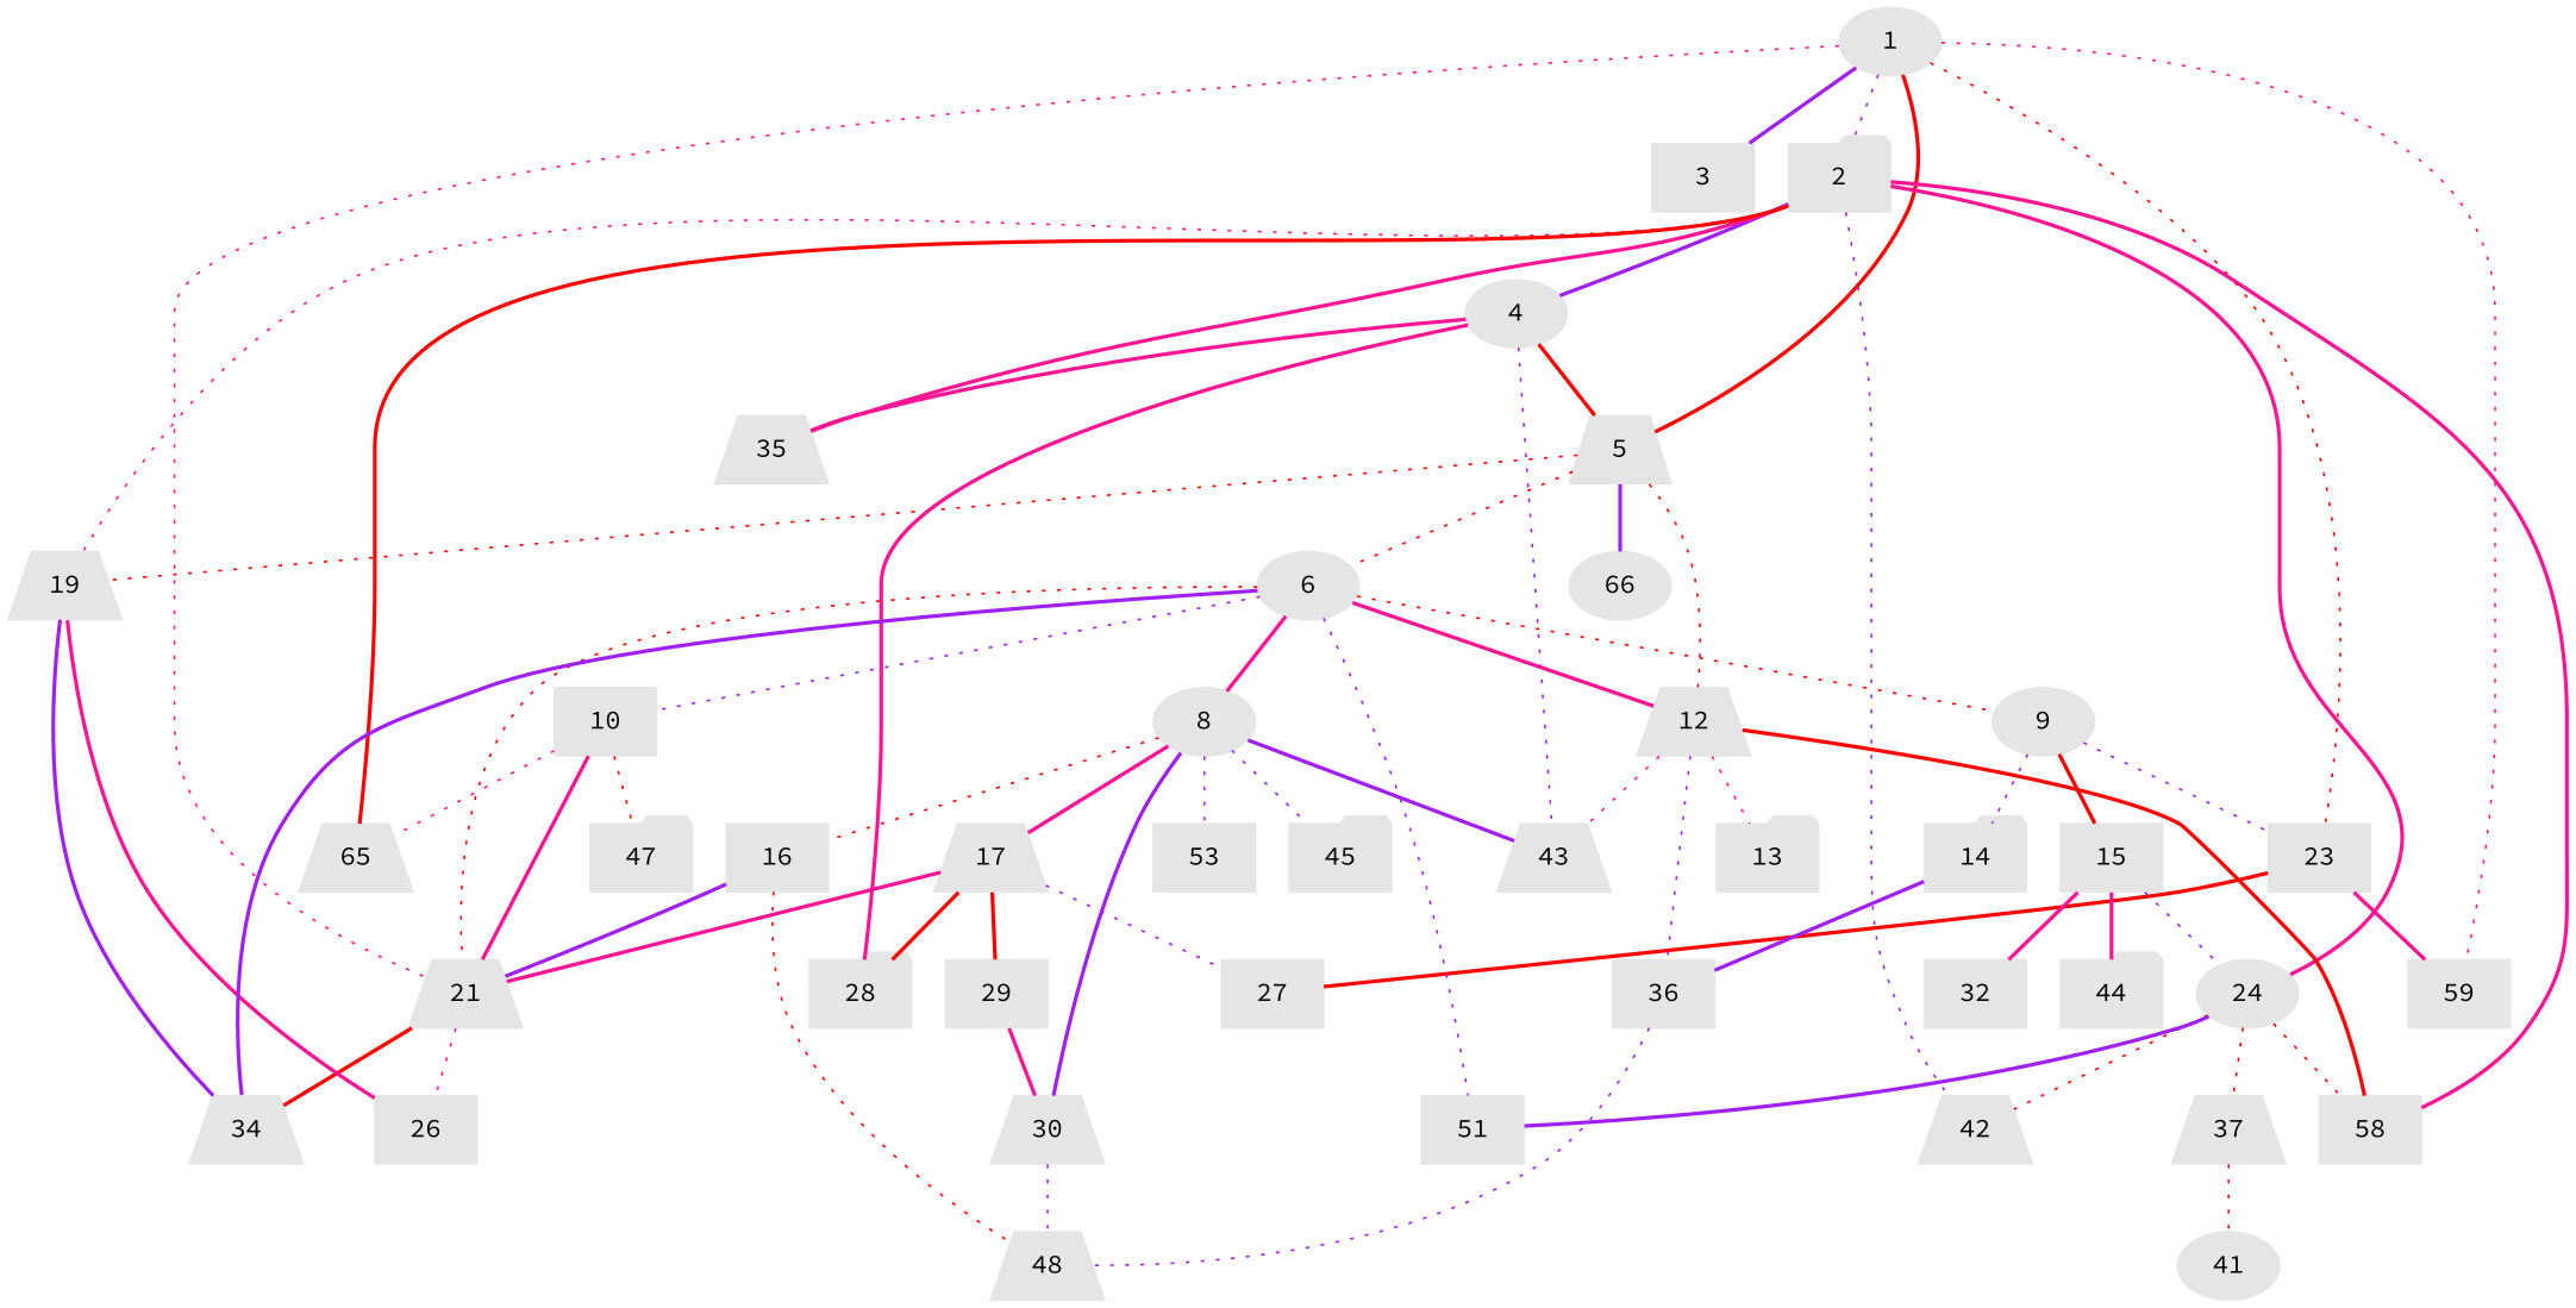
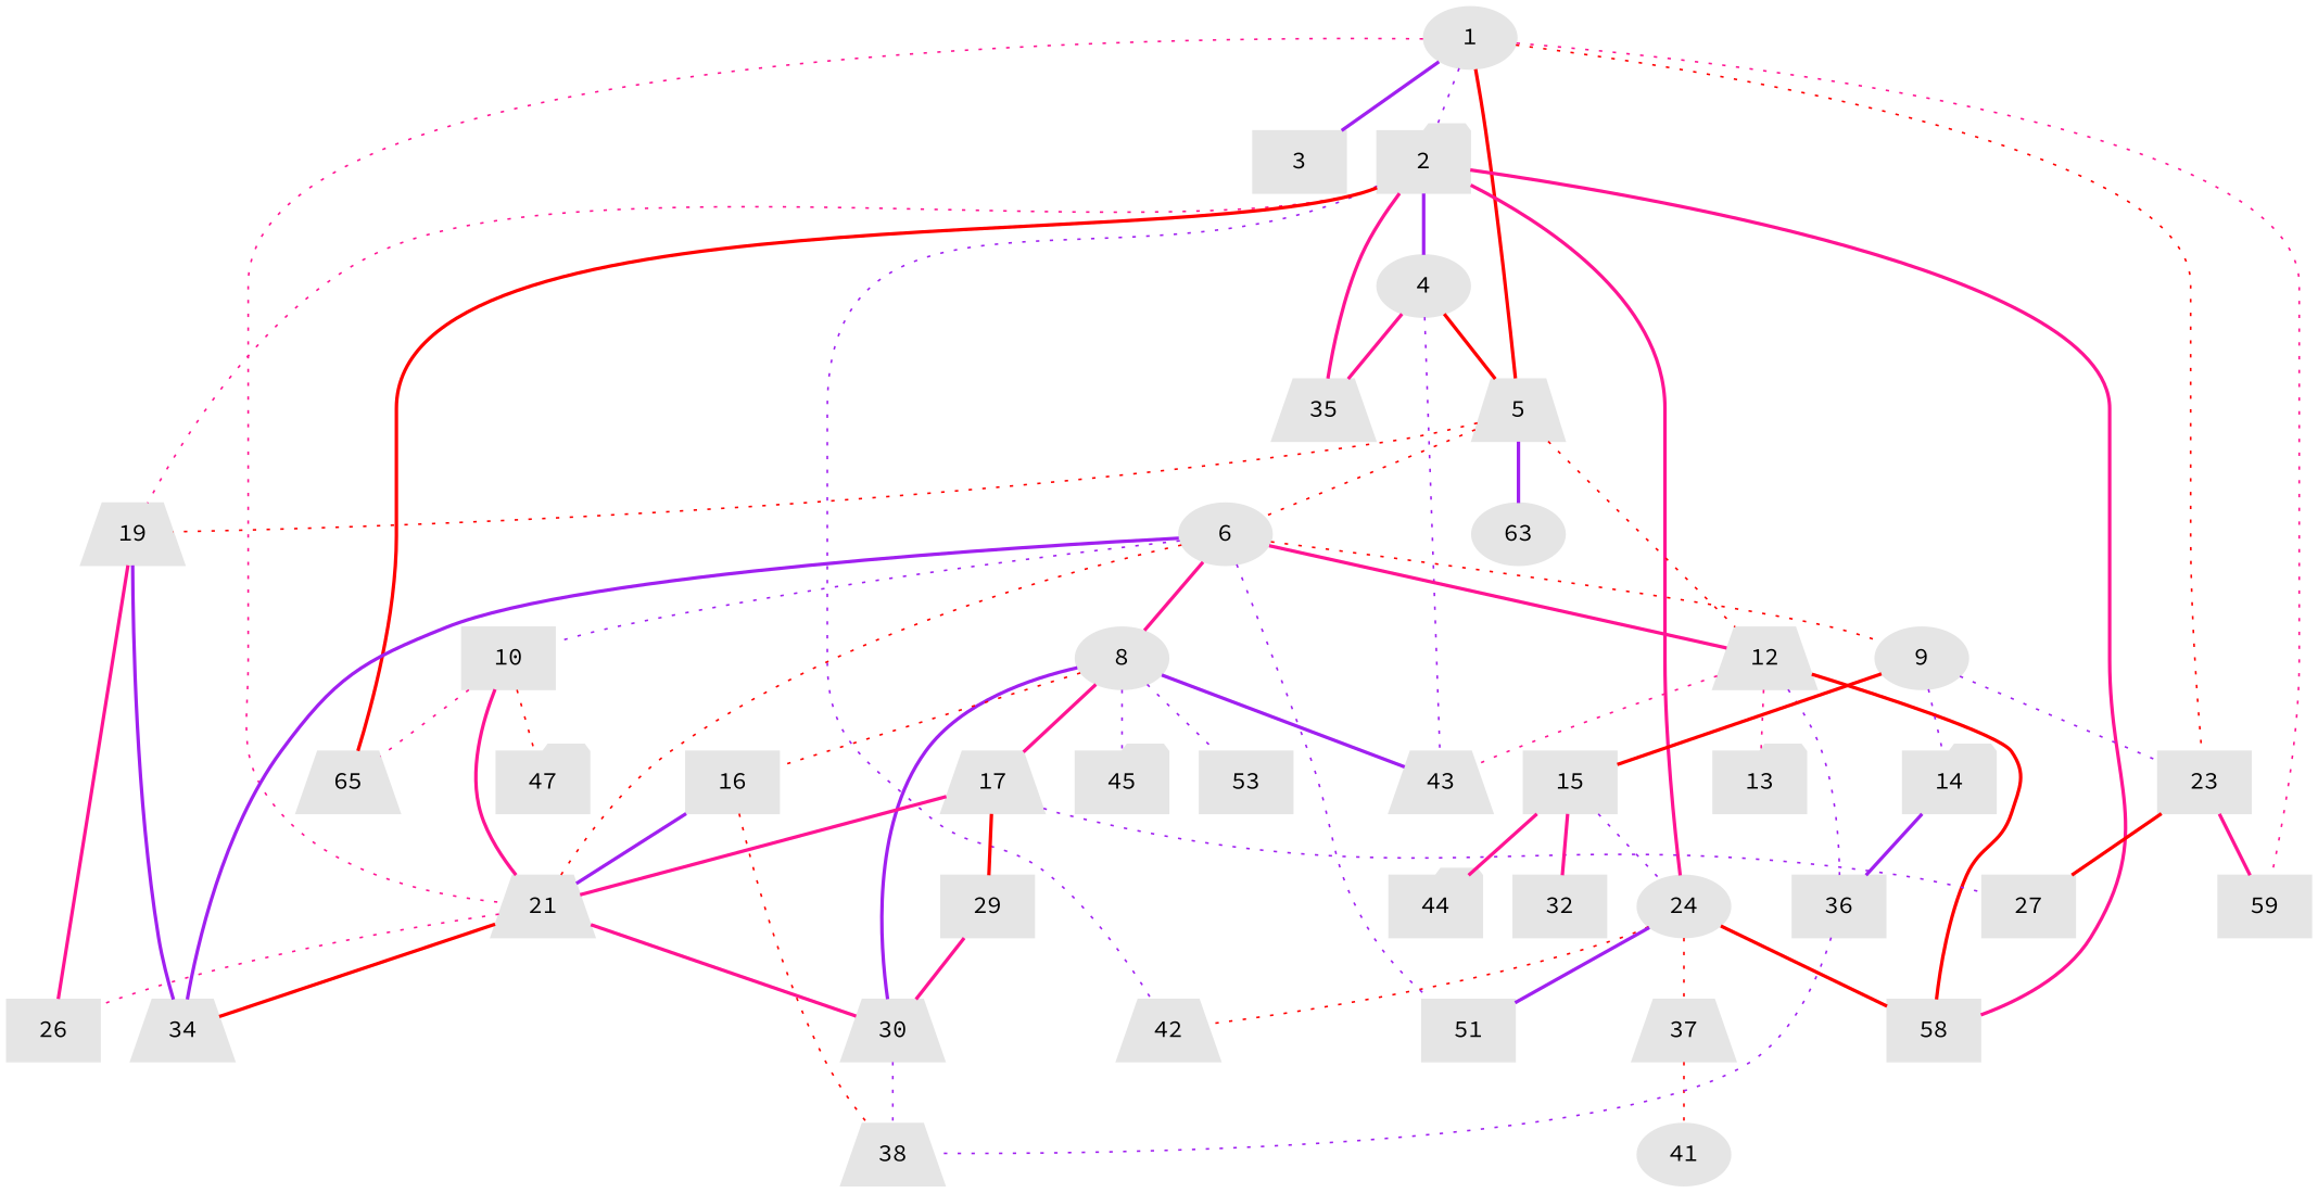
  graph {
    fontname="Source Code Pro"
    node [color=gray90 fontname="Source Code Pro" shape=box style=filled]
    edge [color=purple fontname="Source Code Pro" style=bold]
    1 [shape=ellipse super="+20"]
    2 [shape=folder super="+25"]
    3
    5 [shape=trapezium super="+55"]
    21 [shape=trapezium super="+64"]
    23 [super="+40"]
    59
    4 [shape=ellipse super="+22"]
    19 [shape=trapezium super="+49"]
    24 [shape=ellipse super="+33"]
    35 [shape=trapezium super="+66"]
    42 [shape=trapezium]
    58
    65 [shape=trapezium]
    6 [shape=ellipse super="+7"]
    12 [shape=trapezium super="+39"]
-   63 [shape=ellipse label=66]
+   63 [shape=ellipse]
    34 [shape=trapezium super="+60"]
    30 [shape=trapezium super="+54"]
    26
    27 [super="+38"]
-   28 [shape=folder]
    43 [shape=trapezium]
    51
    37 [shape=trapezium]
    8 [shape=ellipse super="+52"]
    9 [shape=ellipse super="+11"]
    10 [super="+18"]
    13 [shape=folder]
    36
    16 [super="+31"]
    17 [shape=trapezium super="+67"]
    45 [shape=folder super="+50"]
    53
    14 [shape=folder super="+56"]
    15 [super="+61"]
    47 [shape=folder super="+57"]
-   48 [shape=trapezium super="+62"]
+   48 [shape=trapezium super="+62" label=38]
    29
    32
    44 [shape=folder super="+46"]
    41 [shape=ellipse]
    1 -- 2 [style=dotted]
    1 -- 3
    1 -- 5 [color=red]
    1 -- 21 [color=deeppink style=dotted]
    1 -- 23 [color=red style=dotted]
    1 -- 59 [color=deeppink style=dotted]
    2 -- 4
    2 -- 19 [color=deeppink style=dotted]
    2 -- 24 [color=deeppink]
    2 -- 35 [color=deeppink]
    2 -- 42 [style=dotted]
    2 -- 58 [color=deeppink]
    2 -- 65 [color=red]
    5 -- 19 [color=red style=dotted]
    5 -- 6 [color=red style=dotted]
    5 -- 12 [color=red style=dotted]
    5 -- 63
    21 -- 34 [color=red]
+   21 -- 30 [color=deeppink]
    21 -- 26 [color=deeppink style=dotted]
    23 -- 59 [color=deeppink]
    23 -- 27 [color=red]
    4 -- 5 [color=red]
    4 -- 35 [color=deeppink]
-   4 -- 28 [color=deeppink]
    4 -- 43 [style=dotted]
    19 -- 34
    19 -- 26 [color=deeppink]
    24 -- 42 [color=red style=dotted]
-   24 -- 58 [color=red style=dotted]
+   24 -- 58 [color=red]
    24 -- 51
    24 -- 37 [color=red style=dotted]
    6 -- 21 [color=red style=dotted]
    6 -- 12 [color=deeppink]
    6 -- 34
    6 -- 51 [style=dotted]
    6 -- 8 [color=deeppink]
    6 -- 9 [color=red style=dotted]
    6 -- 10 [style=dotted]
    12 -- 58 [color=red]
    12 -- 43 [color=deeppink style=dotted]
    12 -- 13 [color=deeppink style=dotted]
    12 -- 36 [style=dotted]
    30 -- 48 [style=dotted]
    37 -- 41 [color=red style=dotted]
    8 -- 30
    8 -- 43
    8 -- 16 [color=red style=dotted]
    8 -- 17 [color=deeppink]
    8 -- 45 [style=dotted]
    8 -- 53 [style=dotted]
    9 -- 23 [style=dotted]
    9 -- 14 [style=dotted]
    9 -- 15 [color=red]
    10 -- 21 [color=deeppink]
    10 -- 65 [color=deeppink style=dotted]
    10 -- 47 [color=red style=dotted]
    36 -- 48 [style=dotted]
    16 -- 21
    16 -- 48 [color=red style=dotted]
    17 -- 21 [color=deeppink]
    17 -- 27 [style=dotted]
-   17 -- 28 [color=red]
    17 -- 29 [color=red]
    14 -- 36
    15 -- 24 [style=dotted]
    15 -- 32 [color=deeppink]
    15 -- 44 [color=deeppink]
    29 -- 30 [color=deeppink]
  }
